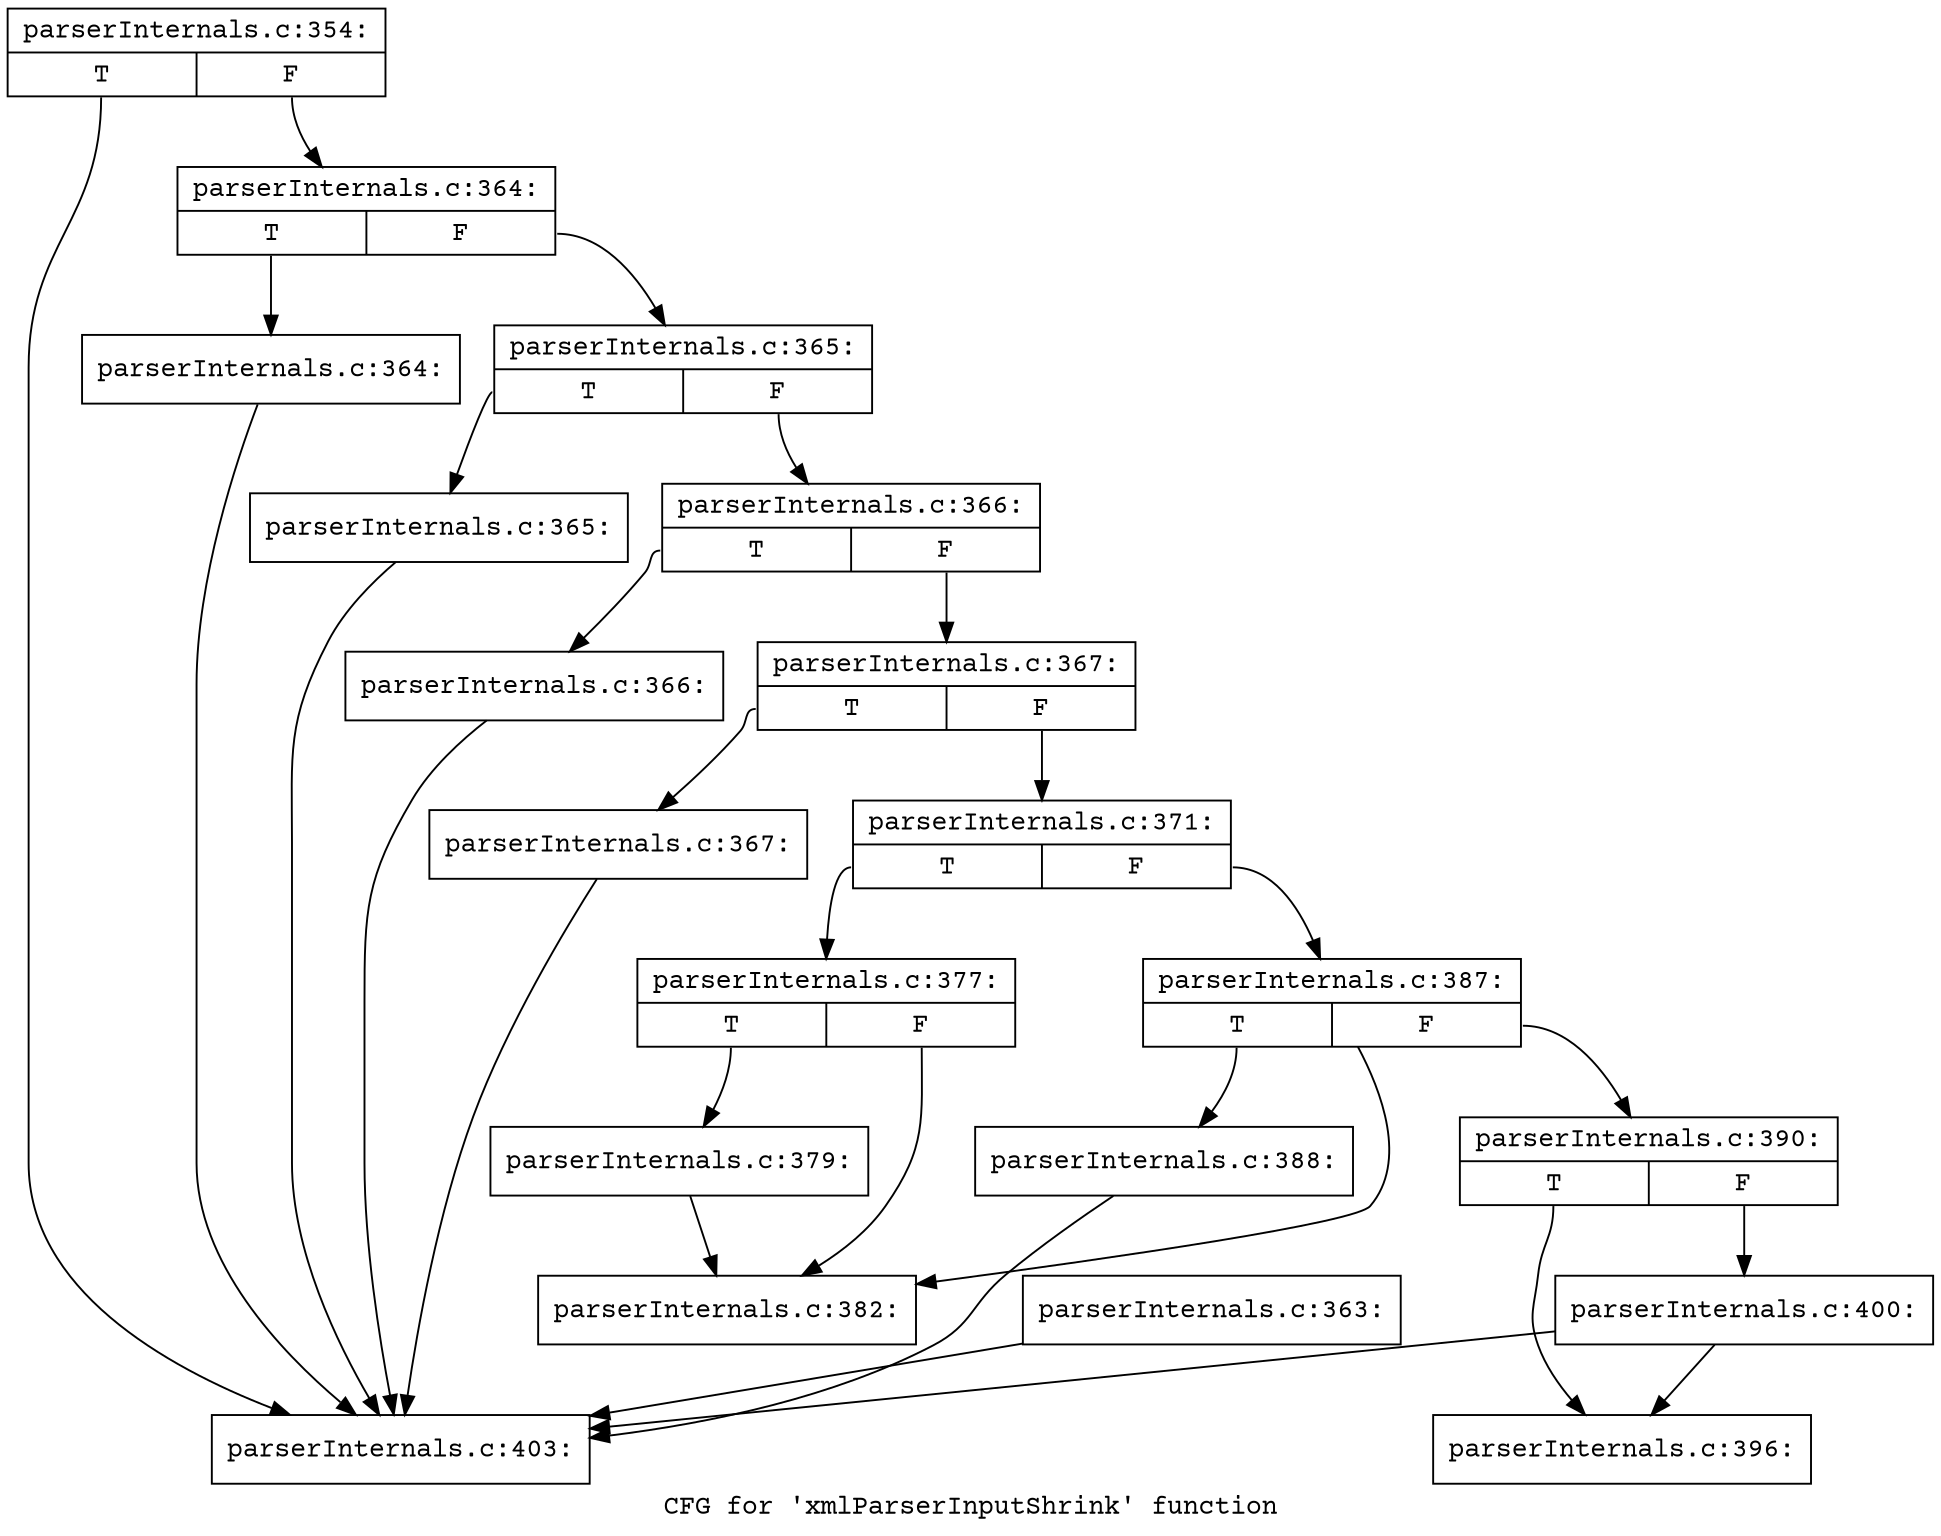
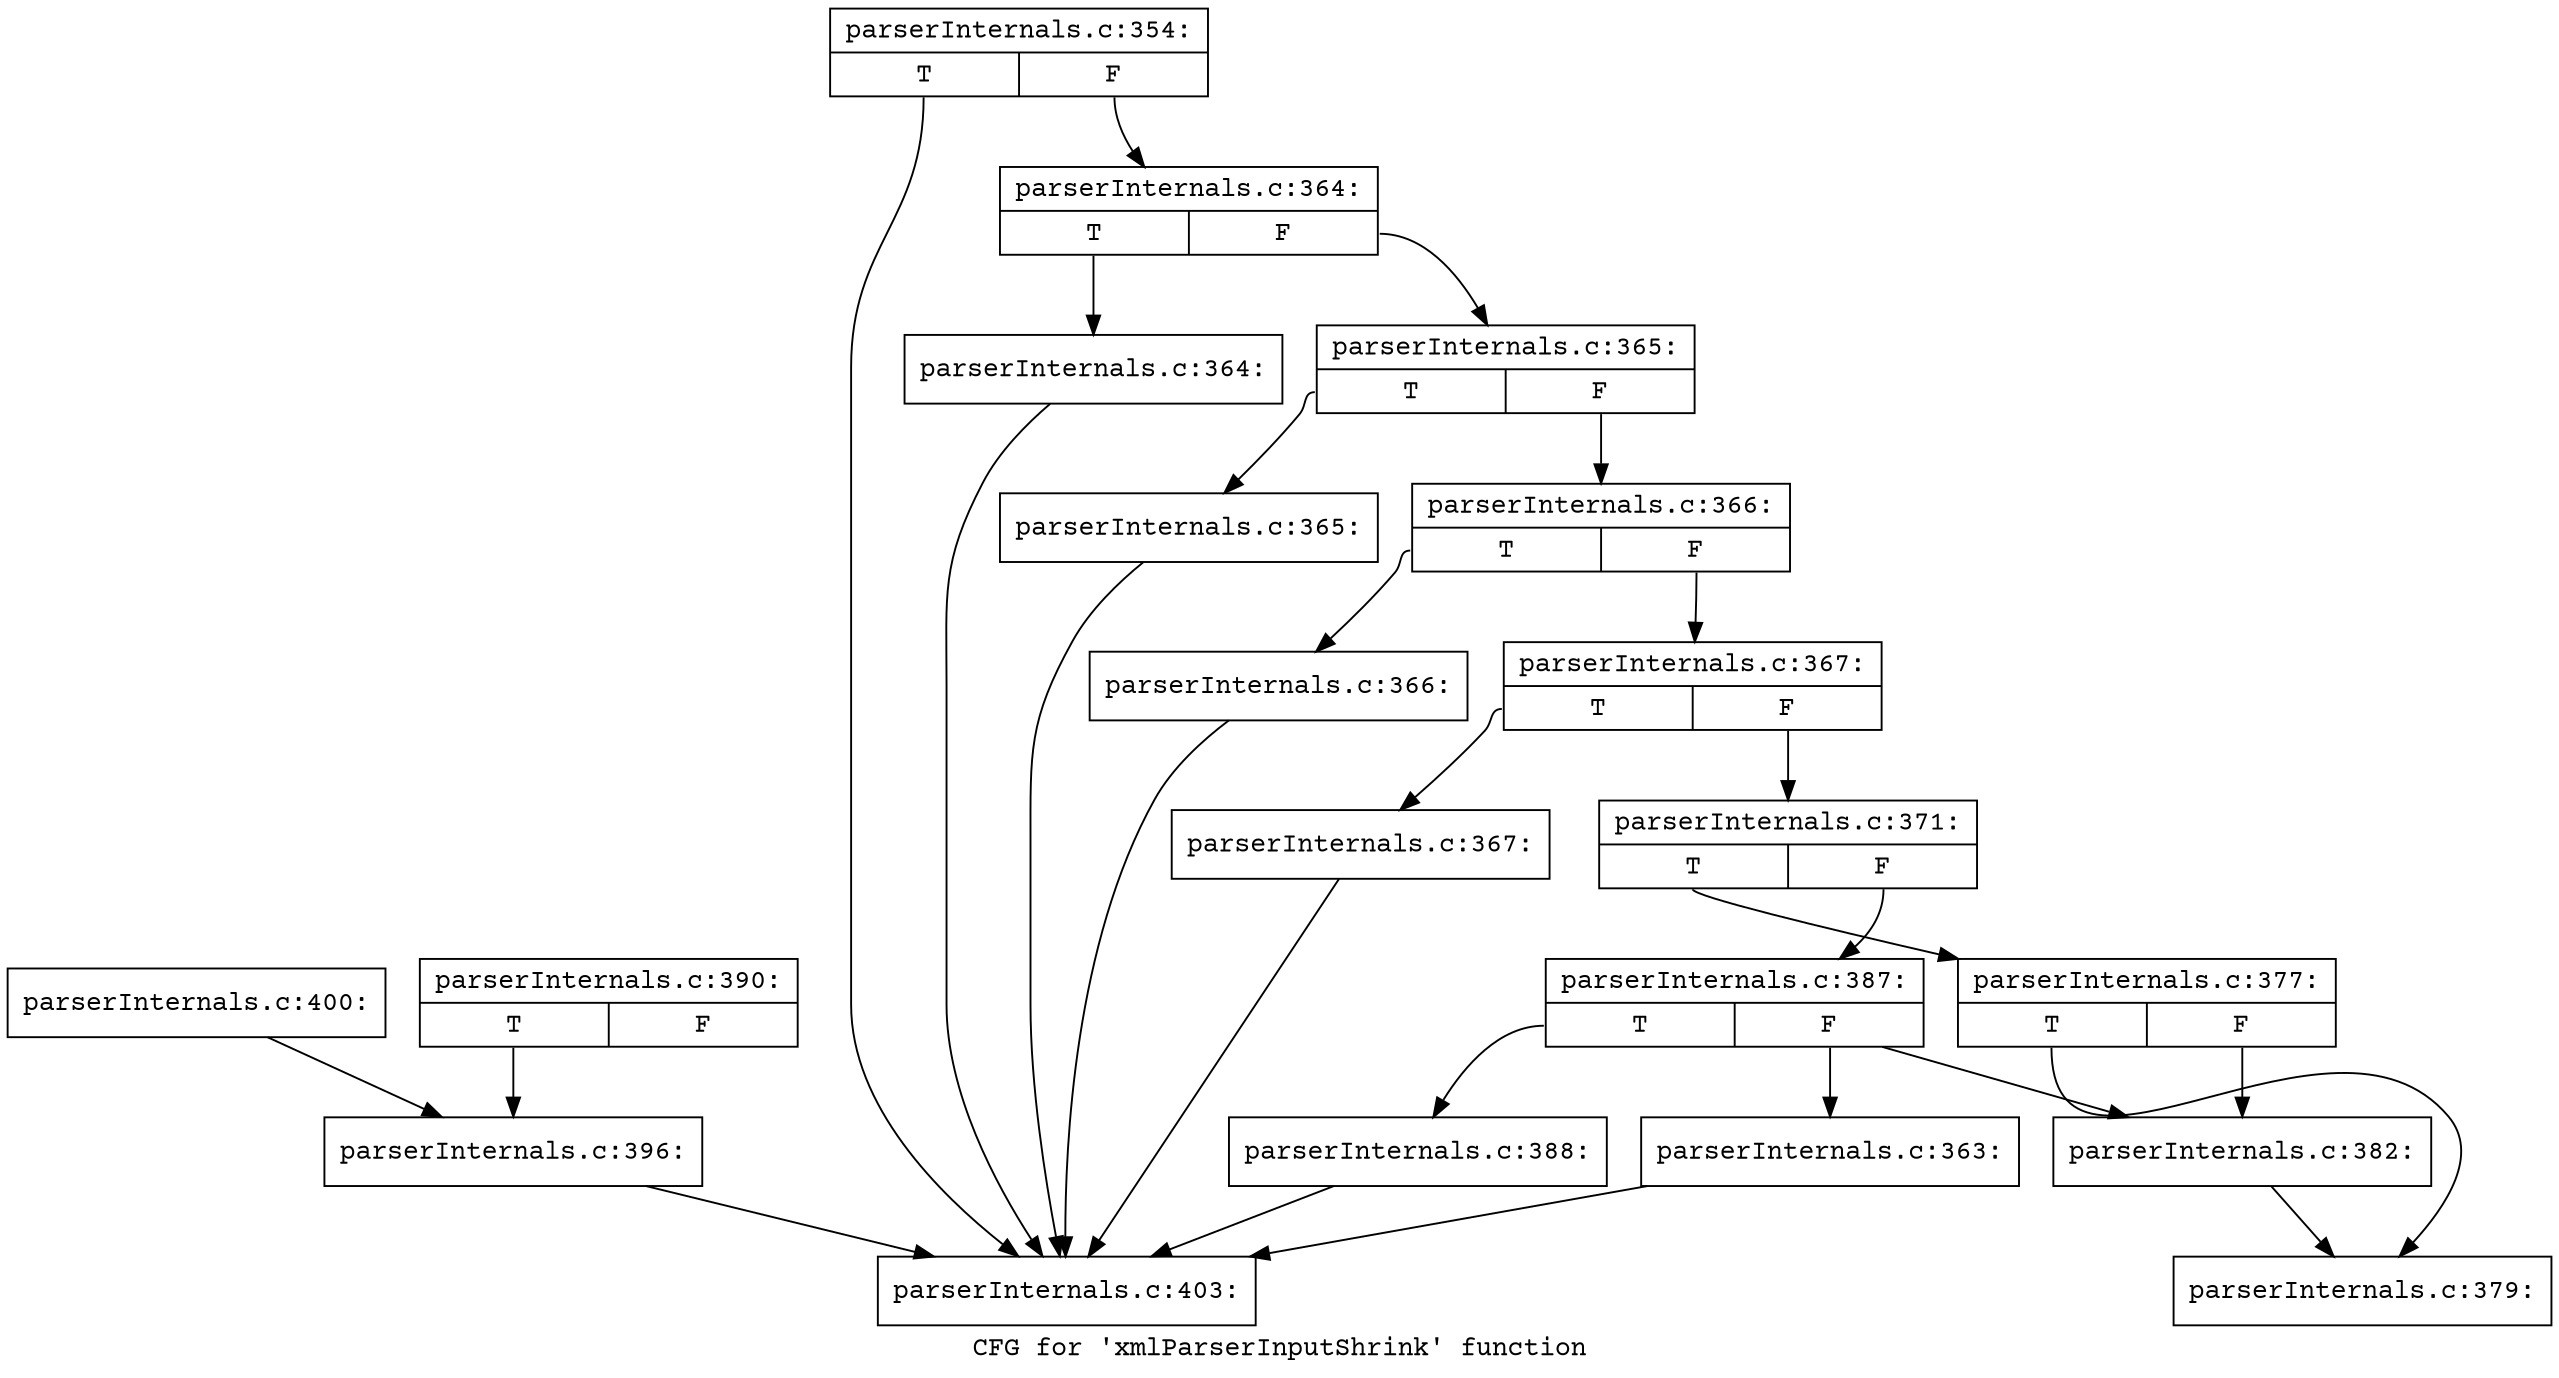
  digraph {
    fontname="Courier Prime"
    label="CFG for 'xmlParserInputShrink' function"
    node [fontname="Courier Prime" shape=record]
    edge [fontname="Courier Prime"]
    n1 [label="{parserInternals.c:354:|{<s0>T|<s1>F}}"]
    n2 [label="{parserInternals.c:364:|{<s0>T|<s1>F}}"]
    n3 [label="{parserInternals.c:403:}"]
    n4 [label="{parserInternals.c:363:}"]
    n5 [label="{parserInternals.c:364:}"]
    n6 [label="{parserInternals.c:365:|{<s0>T|<s1>F}}"]
    n7 [label="{parserInternals.c:365:}"]
    n8 [label="{parserInternals.c:366:|{<s0>T|<s1>F}}"]
    n9 [label="{parserInternals.c:366:}"]
    n10 [label="{parserInternals.c:367:|{<s0>T|<s1>F}}"]
    n11 [label="{parserInternals.c:367:}"]
    n12 [label="{parserInternals.c:371:|{<s0>T|<s1>F}}"]
    n13 [label="{parserInternals.c:377:|{<s0>T|<s1>F}}"]
    n14 [label="{parserInternals.c:387:|{<s0>T|<s1>F}}"]
    n15 [label="{parserInternals.c:379:}"]
    n16 [label="{parserInternals.c:382:}"]
    n17 [label="{parserInternals.c:388:}"]
    n18 [label="{parserInternals.c:390:|{<s0>T|<s1>F}}"]
    n19 [label="{parserInternals.c:396:}"]
    n20 [label="{parserInternals.c:400:}"]
    n1 -> n2 [tailport=s1]
    n1 -> n3 [tailport=s0]
    n2 -> n5 [tailport=s0]
    n2 -> n6 [tailport=s1]
    n4 -> n3
    n5 -> n3
    n6 -> n7 [tailport=s0]
    n6 -> n8 [tailport=s1]
    n7 -> n3
    n8 -> n9 [tailport=s0]
    n8 -> n10 [tailport=s1]
    n9 -> n3
    n10 -> n11 [tailport=s0]
    n10 -> n12 [tailport=s1]
    n11 -> n3
    n12 -> n13 [tailport=s0]
    n12 -> n14 [tailport=s1]
    n13 -> n15 [tailport=s0]
    n13 -> n16 [tailport=s1]
    n14 -> n16
    n14 -> n17 [tailport=s0]
-   n14 -> n18 [tailport=s1]
-   n15 -> n16
+   n14 -> n4 [tailport=s1]
+   n16 -> n15
    n17 -> n3
    n18 -> n19 [tailport=s0]
-   n18 -> n20 [tailport=s1]
-   n20 -> n3
+   n19 -> n3
    n20 -> n19
  }
